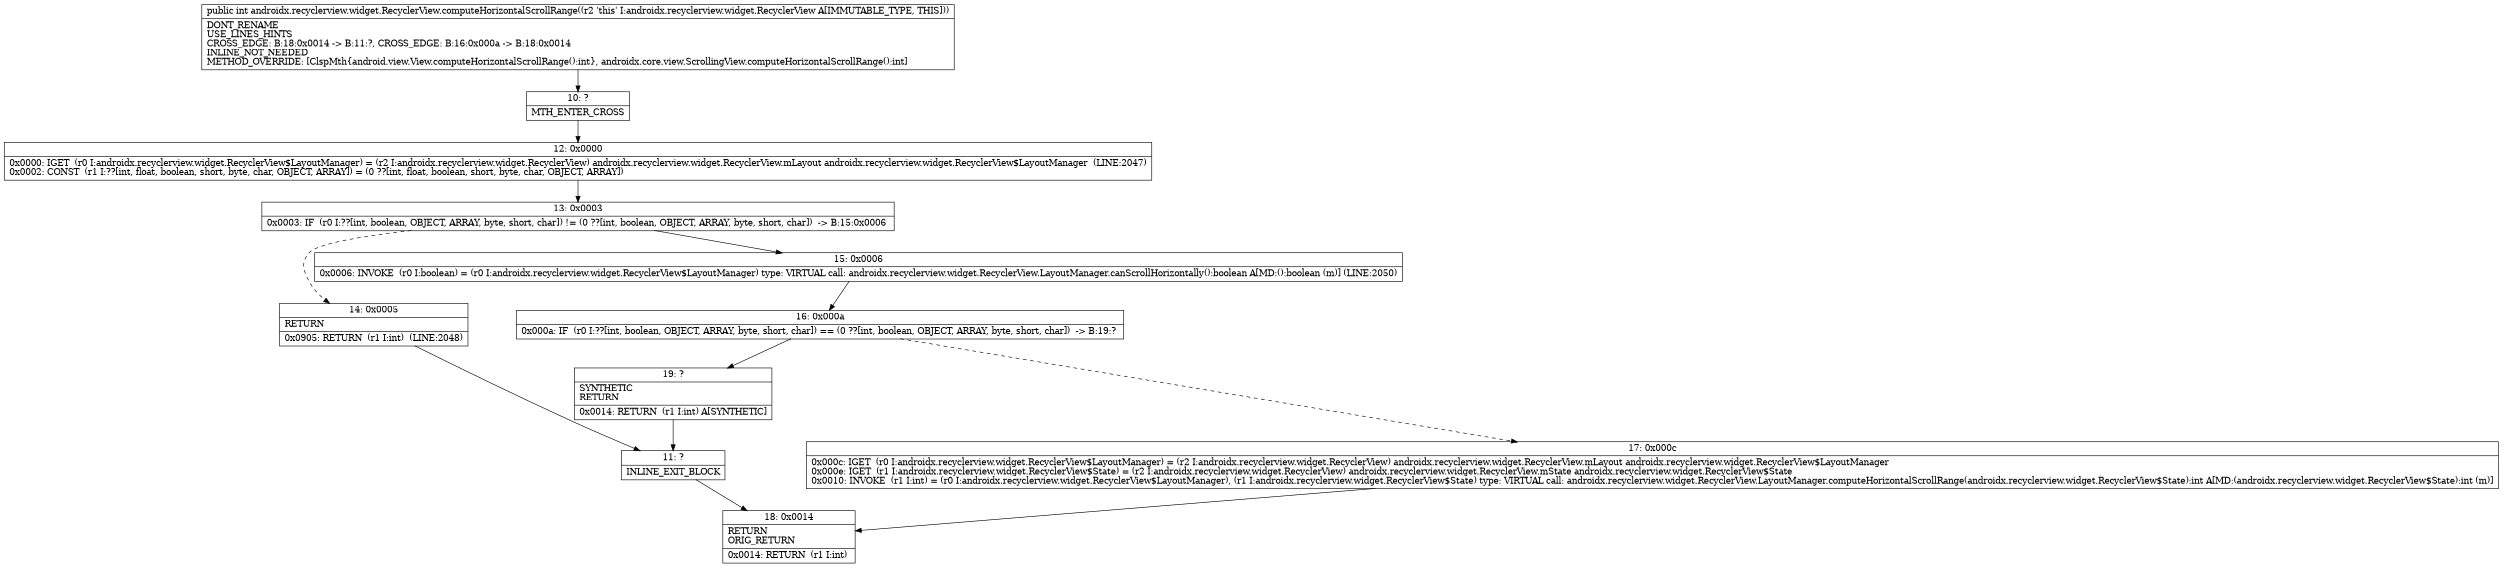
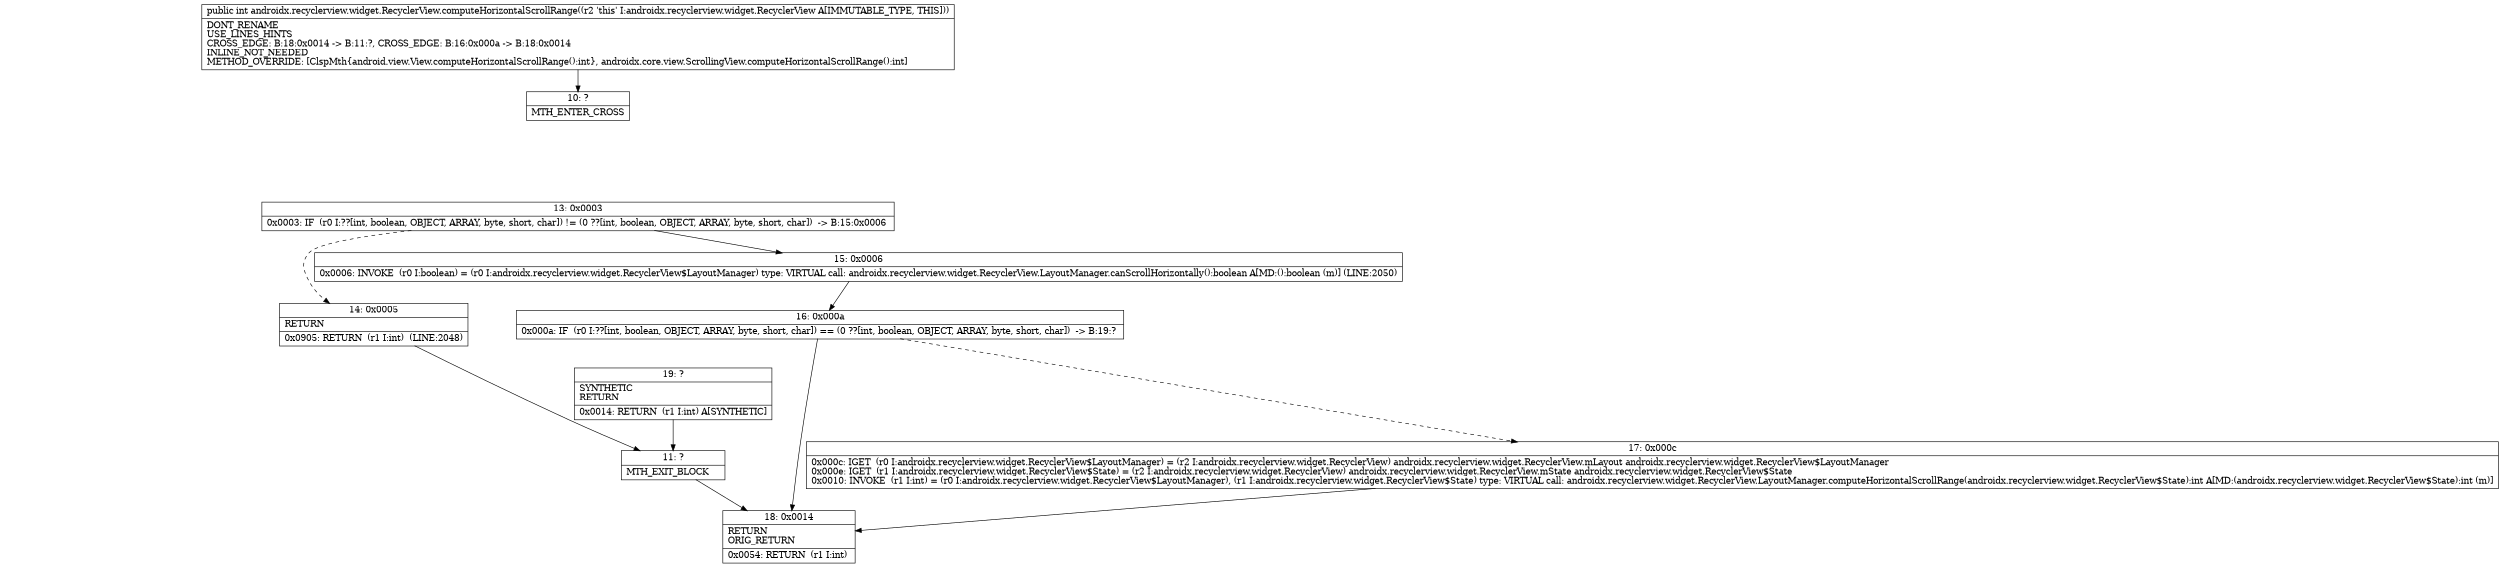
  digraph {
    node [shape=record]
    n1 [label="{10\:\ ?|MTH_ENTER_CROSS\l}"]
-   n2 [label="{12\:\ 0x0000|0x0000: IGET  (r0 I:androidx.recyclerview.widget.RecyclerView$LayoutManager) = (r2 I:androidx.recyclerview.widget.RecyclerView) androidx.recyclerview.widget.RecyclerView.mLayout androidx.recyclerview.widget.RecyclerView$LayoutManager  (LINE:2047)\l0x0002: CONST  (r1 I:??[int, float, boolean, short, byte, char, OBJECT, ARRAY]) = (0 ??[int, float, boolean, short, byte, char, OBJECT, ARRAY]) \l}"]
    n3 [label="{13\:\ 0x0003|0x0003: IF  (r0 I:??[int, boolean, OBJECT, ARRAY, byte, short, char]) != (0 ??[int, boolean, OBJECT, ARRAY, byte, short, char])  \-\> B:15:0x0006 \l}"]
    n4 [label="{14\:\ 0x0005|RETURN\l|0x0905: RETURN  (r1 I:int)  (LINE:2048)\l}"]
    n5 [label="{15\:\ 0x0006|0x0006: INVOKE  (r0 I:boolean) = (r0 I:androidx.recyclerview.widget.RecyclerView$LayoutManager) type: VIRTUAL call: androidx.recyclerview.widget.RecyclerView.LayoutManager.canScrollHorizontally():boolean A[MD:():boolean (m)] (LINE:2050)\l}"]
-   n6 [label="{11\:\ ?|INLINE_EXIT_BLOCK\l}"]
+   n6 [label="{11\:\ ?|MTH_EXIT_BLOCK\l}"]
    n7 [label="{16\:\ 0x000a|0x000a: IF  (r0 I:??[int, boolean, OBJECT, ARRAY, byte, short, char]) == (0 ??[int, boolean, OBJECT, ARRAY, byte, short, char])  \-\> B:19:? \l}"]
-   n8 [label="{18\:\ 0x0014|RETURN\lORIG_RETURN\l|0x0014: RETURN  (r1 I:int) \l}"]
+   n8 [label="{18\:\ 0x0014|RETURN\lORIG_RETURN\l|0x0054: RETURN  (r1 I:int) \l}"]
    n9 [label="{17\:\ 0x000c|0x000c: IGET  (r0 I:androidx.recyclerview.widget.RecyclerView$LayoutManager) = (r2 I:androidx.recyclerview.widget.RecyclerView) androidx.recyclerview.widget.RecyclerView.mLayout androidx.recyclerview.widget.RecyclerView$LayoutManager \l0x000e: IGET  (r1 I:androidx.recyclerview.widget.RecyclerView$State) = (r2 I:androidx.recyclerview.widget.RecyclerView) androidx.recyclerview.widget.RecyclerView.mState androidx.recyclerview.widget.RecyclerView$State \l0x0010: INVOKE  (r1 I:int) = (r0 I:androidx.recyclerview.widget.RecyclerView$LayoutManager), (r1 I:androidx.recyclerview.widget.RecyclerView$State) type: VIRTUAL call: androidx.recyclerview.widget.RecyclerView.LayoutManager.computeHorizontalScrollRange(androidx.recyclerview.widget.RecyclerView$State):int A[MD:(androidx.recyclerview.widget.RecyclerView$State):int (m)]\l}"]
    n10 [label="{19\:\ ?|SYNTHETIC\lRETURN\l|0x0014: RETURN  (r1 I:int) A[SYNTHETIC]\l}"]
    n11 [label="{public int androidx.recyclerview.widget.RecyclerView.computeHorizontalScrollRange((r2 'this' I:androidx.recyclerview.widget.RecyclerView A[IMMUTABLE_TYPE, THIS]))  | DONT_RENAME\lUSE_LINES_HINTS\lCROSS_EDGE: B:18:0x0014 \-\> B:11:?, CROSS_EDGE: B:16:0x000a \-\> B:18:0x0014\lINLINE_NOT_NEEDED\lMETHOD_OVERRIDE: [ClspMth\{android.view.View.computeHorizontalScrollRange():int\}, androidx.core.view.ScrollingView.computeHorizontalScrollRange():int]\l}"]
-   n1 -> n2
-   n2 -> n3
    n3 -> n4 [style=dashed]
    n3 -> n5
    n4 -> n6
    n5 -> n7
    n6 -> n8
    n7 -> n9 [style=dashed]
-   n7 -> n10
+   n7 -> n8
    n9 -> n8
    n10 -> n6
    n11 -> n1
  }
